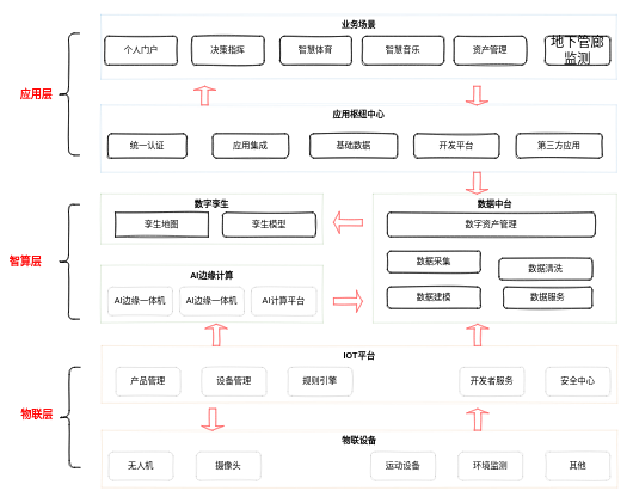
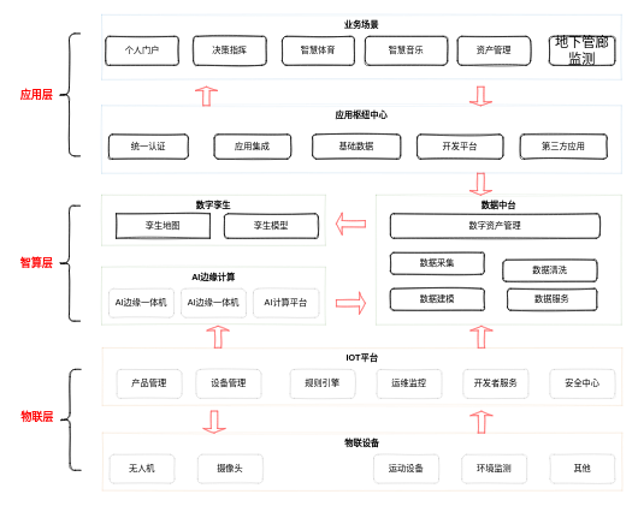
  <mxCell id="0" />
  <mxCell id="1" style="" parent="0" />
  <mxCell id="2" value="AI边缘计算" style="rounded=0;whiteSpace=wrap;html=1;sketch=1;verticalAlign=top;fillColor=#60a917;strokeColor=#2D7600;fontStyle=1;strokeWidth=0;fontColor=#000000;" parent="1" vertex="1"><mxGeometry x="140" y="370" width="310" height="80" as="geometry" /></mxCell>
  <mxCell id="3" value="业务场景" style="rounded=0;whiteSpace=wrap;html=1;sketch=1;verticalAlign=top;align=center;fontStyle=1;fillColor=#1ba1e2;fontColor=#000000;strokeColor=#006EAF;strokeWidth=0;" parent="1" vertex="1"><mxGeometry x="140" y="20" width="720" height="90" as="geometry" /></mxCell>
  <mxCell id="4" value="数据中台" style="rounded=0;whiteSpace=wrap;html=1;sketch=1;fillColor=#60a917;strokeColor=#2D7600;verticalAlign=top;fontStyle=1;strokeWidth=0;fontColor=#000000;" parent="1" vertex="1"><mxGeometry x="520" y="270" width="340" height="180" as="geometry" /></mxCell>
  <mxCell id="5" value="数字孪生" style="rounded=0;whiteSpace=wrap;html=1;sketch=1;verticalAlign=top;fillColor=#60a917;strokeColor=#2D7600;fontStyle=1;strokeWidth=0;fontColor=#000000;" parent="1" vertex="1"><mxGeometry x="140" y="270" width="310" height="70" as="geometry" /></mxCell>
  <mxCell id="6" value="物联设备" style="rounded=0;whiteSpace=wrap;html=1;sketch=1;align=center;verticalAlign=top;fillColor=#f0a30a;strokeColor=#BD7000;fontStyle=1;strokeWidth=0;fontColor=#000000;" parent="1" vertex="1"><mxGeometry x="141" y="600" width="720" height="80" as="geometry" /></mxCell>
  <mxCell id="7" value="" style="shape=curlyBracket;whiteSpace=wrap;html=1;rounded=1;sketch=1;" parent="1" vertex="1"><mxGeometry x="81" y="512" width="30" height="140" as="geometry" /></mxCell>
  <mxCell id="8" value="" style="shape=curlyBracket;whiteSpace=wrap;html=1;rounded=1;sketch=1;" parent="1" vertex="1"><mxGeometry x="80" y="285" width="30" height="160" as="geometry" /></mxCell>
  <mxCell id="9" value="" style="shape=curlyBracket;whiteSpace=wrap;html=1;rounded=1;sketch=1;" parent="1" vertex="1"><mxGeometry x="80" y="46" width="30" height="170" as="geometry" /></mxCell>
  <mxCell id="10" value="IOT平台" style="rounded=0;whiteSpace=wrap;html=1;sketch=1;verticalAlign=top;fillColor=#f0a30a;strokeColor=#BD7000;fontStyle=1;strokeWidth=0;fontColor=#000000;" parent="1" vertex="1"><mxGeometry x="141" y="482" width="720" height="80" as="geometry" /></mxCell>
  <mxCell id="11" value="物联层" style="text;html=1;strokeColor=none;fillColor=default;align=center;verticalAlign=middle;whiteSpace=wrap;rounded=0;sketch=1;fontStyle=1;fontColor=#FF0000;fontSize=15;" parent="1" vertex="1"><mxGeometry x="21" y="562" width="60" height="30" as="geometry" /></mxCell>
- <mxCell id="12" value="智算层" style="text;html=1;strokeColor=none;fillColor=default;align=center;verticalAlign=middle;whiteSpace=wrap;rounded=0;sketch=1;fontStyle=1;fontColor=#FF0000;fontSize=15;" parent="1" vertex="1"><mxGeometry x="5" y="350" width="60" height="30" as="geometry" /></mxCell>
+ <mxCell id="12" value="智算层" style="text;html=1;strokeColor=none;fillColor=default;align=center;verticalAlign=middle;whiteSpace=wrap;rounded=0;sketch=1;fontStyle=1;fontColor=#FF0000;fontSize=15;" parent="1" vertex="1"><mxGeometry x="20" y="350" width="60" height="30" as="geometry" /></mxCell>
  <mxCell id="13" value="应用层" style="text;html=1;strokeColor=none;fillColor=default;align=center;verticalAlign=middle;whiteSpace=wrap;rounded=0;sketch=1;fontStyle=1;fontColor=#FF0000;fontSize=15;" parent="1" vertex="1"><mxGeometry x="20" y="116" width="60" height="30" as="geometry" /></mxCell>
  <mxCell id="14" value="" style="shape=singleArrow;direction=south;whiteSpace=wrap;html=1;sketch=1;strokeWidth=1;strokeColor=#FF6666;" parent="1" vertex="1"><mxGeometry x="650" y="240" width="30" height="30" as="geometry" /></mxCell>
  <mxCell id="15" value="&lt;span style=&quot;&quot;&gt;应用枢纽中心&lt;/span&gt;" style="rounded=0;whiteSpace=wrap;html=1;sketch=1;verticalAlign=top;align=center;fillColor=#1ba1e2;strokeColor=#006EAF;fontStyle=1;strokeWidth=0;fontColor=#000000;" parent="1" vertex="1"><mxGeometry x="140" y="146" width="720" height="94" as="geometry" /></mxCell>
  <mxCell id="16" value="" style="shape=singleArrow;direction=north;whiteSpace=wrap;html=1;sketch=1;strokeWidth=1;strokeColor=#FF6666;" parent="1" vertex="1"><mxGeometry x="286" y="452" width="30" height="30" as="geometry" /></mxCell>
  <mxCell id="17" value="产品管理" style="rounded=1;whiteSpace=wrap;html=1;sketch=1;strokeWidth=0;" parent="1" vertex="1"><mxGeometry x="161" y="512" width="90" height="40" as="geometry" /></mxCell>
- <mxCell id="18" value="设备管理" style="rounded=1;whiteSpace=wrap;html=1;sketch=1;strokeWidth=0;" parent="1" vertex="1"><mxGeometry x="281" y="512" width="90" height="40" as="geometry" /></mxCell>
+ <mxCell id="18" value="设备管理" style="rounded=1;whiteSpace=wrap;html=1;sketch=1;strokeWidth=0;" parent="1" vertex="1"><mxGeometry x="271" y="512" width="90" height="40" as="geometry" /></mxCell>
  <mxCell id="19" value="AI边缘一体机" style="rounded=1;whiteSpace=wrap;html=1;sketch=1;strokeWidth=0;" parent="1" vertex="1"><mxGeometry x="150" y="400" width="90" height="40" as="geometry" /></mxCell>
  <mxCell id="20" value="AI计算平台" style="rounded=1;whiteSpace=wrap;html=1;sketch=1;strokeWidth=0;" parent="1" vertex="1"><mxGeometry x="350" y="400" width="91" height="40" as="geometry" /></mxCell>
  <mxCell id="21" value="统一认证" style="rounded=1;whiteSpace=wrap;html=1;sketch=1;flipH=1;" parent="1" vertex="1"><mxGeometry x="150" y="186" width="110" height="34" as="geometry" /></mxCell>
  <mxCell id="22" value="应用集成" style="rounded=1;whiteSpace=wrap;html=1;sketch=1;flipH=1;" parent="1" vertex="1"><mxGeometry x="296" y="186" width="106" height="34" as="geometry" /></mxCell>
  <mxCell id="23" value="基础数据" style="rounded=1;whiteSpace=wrap;html=1;sketch=1;flipH=1;" parent="1" vertex="1"><mxGeometry x="432" y="186" width="122" height="34" as="geometry" /></mxCell>
  <mxCell id="24" value="智慧体育" style="rounded=1;whiteSpace=wrap;html=1;sketch=1;" parent="1" vertex="1"><mxGeometry x="390" y="50" width="100" height="40" as="geometry" /></mxCell>
  <mxCell id="25" value="功能" parent="0" />
  <mxCell id="26" value="无人机" style="rounded=1;whiteSpace=wrap;html=1;sketch=1;strokeWidth=0;" parent="25" vertex="1"><mxGeometry x="151" y="630" width="90" height="40" as="geometry" /></mxCell>
  <mxCell id="27" value="摄像头" style="rounded=1;whiteSpace=wrap;html=1;sketch=1;strokeWidth=0;" parent="25" vertex="1"><mxGeometry x="273" y="630" width="90" height="40" as="geometry" /></mxCell>
  <mxCell id="28" value="运动设备" style="rounded=1;whiteSpace=wrap;html=1;sketch=1;strokeWidth=0;" parent="25" vertex="1"><mxGeometry x="517" y="630" width="90" height="40" as="geometry" /></mxCell>
  <mxCell id="29" value="环境监测" style="rounded=1;whiteSpace=wrap;html=1;sketch=1;strokeWidth=0;" parent="25" vertex="1"><mxGeometry x="639" y="630" width="90" height="40" as="geometry" /></mxCell>
  <mxCell id="30" value="第三方应用" style="rounded=1;whiteSpace=wrap;html=1;sketch=1;" parent="25" vertex="1"><mxGeometry x="720" y="186" width="120" height="34" as="geometry" /></mxCell>
  <mxCell id="31" value="开发平台" style="rounded=1;whiteSpace=wrap;html=1;sketch=1;flipH=1;" parent="25" vertex="1"><mxGeometry x="577" y="186" width="119" height="34" as="geometry" /></mxCell>
  <mxCell id="32" value="智慧音乐" style="rounded=1;whiteSpace=wrap;html=1;sketch=1;" parent="25" vertex="1"><mxGeometry x="505" y="50" width="114" height="40" as="geometry" /></mxCell>
  <mxCell id="33" value="资产管理" style="rounded=1;whiteSpace=wrap;html=1;sketch=1;" parent="25" vertex="1"><mxGeometry x="633" y="50" width="101" height="40" as="geometry" /></mxCell>
  <mxCell id="34" value="&lt;p class=&quot;MsoNormal&quot;&gt;&lt;span style=&quot;mso-spacerun:'yes';font-family:宋体;font-size:14.0pt;&lt;br/&gt;mso-font-kerning:0.0pt;&quot;&gt;地下管廊监测&lt;/span&gt;&lt;/p&gt;" style="rounded=1;whiteSpace=wrap;html=1;sketch=1;" parent="25" vertex="1"><mxGeometry x="760" y="50" width="91" height="40" as="geometry" /></mxCell>
  <mxCell id="35" value="" style="shape=singleArrow;direction=south;whiteSpace=wrap;html=1;sketch=1;rotation=-180;strokeWidth=1;strokeColor=#FF6666;" parent="25" vertex="1"><mxGeometry x="651" y="452" width="30" height="30" as="geometry" /></mxCell>
  <mxCell id="36" value="" style="shape=singleArrow;direction=south;whiteSpace=wrap;html=1;sketch=1;strokeWidth=1;strokeColor=#FF6666;" parent="25" vertex="1"><mxGeometry x="650" y="120" width="30" height="26" as="geometry" /></mxCell>
  <mxCell id="37" value="" style="shape=singleArrow;direction=north;whiteSpace=wrap;html=1;sketch=1;strokeColor=#FF6666;strokeWidth=1;" parent="25" vertex="1"><mxGeometry x="270" y="120" width="30" height="26" as="geometry" /></mxCell>
  <mxCell id="38" value="AI边缘一体机" style="rounded=1;whiteSpace=wrap;html=1;sketch=1;strokeWidth=0;" parent="25" vertex="1"><mxGeometry x="250" y="400" width="90" height="40" as="geometry" /></mxCell>
  <mxCell id="39" value="" style="shape=singleArrow;direction=south;whiteSpace=wrap;html=1;sketch=1;rotation=-90;strokeWidth=1;strokeColor=#FF6666;" parent="25" vertex="1"><mxGeometry x="470" y="400" width="30" height="40" as="geometry" /></mxCell>
  <mxCell id="40" value="" style="shape=singleArrow;direction=south;whiteSpace=wrap;html=1;sketch=1;rotation=90;strokeWidth=1;strokeColor=#FF6666;" parent="25" vertex="1"><mxGeometry x="470" y="290" width="30" height="40" as="geometry" /></mxCell>
  <mxCell id="41" value="" style="shape=singleArrow;direction=south;whiteSpace=wrap;html=1;sketch=1;rotation=-180;strokeWidth=1;strokeColor=#FF6666;" parent="25" vertex="1"><mxGeometry x="651" y="570" width="30" height="30" as="geometry" /></mxCell>
  <mxCell id="42" value="" style="shape=singleArrow;direction=south;whiteSpace=wrap;html=1;sketch=1;rotation=0;strokeWidth=1;strokeColor=#FF6666;" parent="25" vertex="1"><mxGeometry x="281" y="570" width="30" height="30" as="geometry" /></mxCell>
  <mxCell id="43" value="决策指挥" style="rounded=1;whiteSpace=wrap;html=1;sketch=1;" parent="25" vertex="1"><mxGeometry x="267" y="50" width="101" height="40" as="geometry" /></mxCell>
  <mxCell id="44" value="规则引擎" style="rounded=1;whiteSpace=wrap;html=1;sketch=1;strokeWidth=0;" parent="25" vertex="1"><mxGeometry x="401" y="512" width="90" height="40" as="geometry" /></mxCell>
+ <mxCell id="45" value="运维监控" style="rounded=1;whiteSpace=wrap;html=1;sketch=1;strokeWidth=0;" parent="25" vertex="1"><mxGeometry x="521" y="512" width="90" height="40" as="geometry" /></mxCell>
  <mxCell id="46" value="开发者服务" style="rounded=1;whiteSpace=wrap;html=1;sketch=1;strokeWidth=0;" parent="25" vertex="1"><mxGeometry x="641" y="512" width="90" height="40" as="geometry" /></mxCell>
  <mxCell id="47" value="安全中心" style="rounded=1;whiteSpace=wrap;html=1;sketch=1;strokeWidth=0;" parent="25" vertex="1"><mxGeometry x="761" y="512" width="90" height="40" as="geometry" /></mxCell>
  <mxCell id="48" value="孪生地图" style="whiteSpace=wrap;html=1;sketch=1;flipH=1;rounded=0;" parent="25" vertex="1"><mxGeometry x="160" y="296" width="130" height="34" as="geometry" /></mxCell>
  <mxCell id="49" value="孪生模型" style="rounded=1;whiteSpace=wrap;html=1;sketch=1;flipH=1;" parent="25" vertex="1"><mxGeometry x="310" y="296" width="130" height="34" as="geometry" /></mxCell>
  <mxCell id="50" value="数据建模" style="rounded=1;whiteSpace=wrap;html=1;sketch=1;flipH=1;" parent="25" vertex="1"><mxGeometry x="540" y="400" width="130" height="30" as="geometry" /></mxCell>
  <mxCell id="51" value="数据服务" style="rounded=1;whiteSpace=wrap;html=1;sketch=1;flipH=1;" parent="25" vertex="1"><mxGeometry x="702" y="400" width="124" height="30" as="geometry" /></mxCell>
  <mxCell id="52" value="数据采集" style="rounded=1;whiteSpace=wrap;html=1;sketch=1;flipH=1;" parent="25" vertex="1"><mxGeometry x="540" y="350" width="130" height="30" as="geometry" /></mxCell>
  <mxCell id="53" value="数据清洗" style="rounded=1;whiteSpace=wrap;html=1;sketch=1;flipH=1;" parent="25" vertex="1"><mxGeometry x="696" y="360" width="130" height="30" as="geometry" /></mxCell>
  <mxCell id="54" value="数字资产管理" style="rounded=1;whiteSpace=wrap;html=1;sketch=1;flipH=1;" parent="25" vertex="1"><mxGeometry x="540" y="296" width="290" height="34" as="geometry" /></mxCell>
  <mxCell id="55" value="其他" style="rounded=1;whiteSpace=wrap;html=1;sketch=1;strokeWidth=0;" parent="25" vertex="1"><mxGeometry x="761" y="630" width="90" height="40" as="geometry" /></mxCell>
  <mxCell id="56" value="个人门户" style="rounded=1;whiteSpace=wrap;html=1;sketch=1;" parent="25" vertex="1"><mxGeometry x="145.5" y="50" width="101" height="40" as="geometry" /></mxCell>
